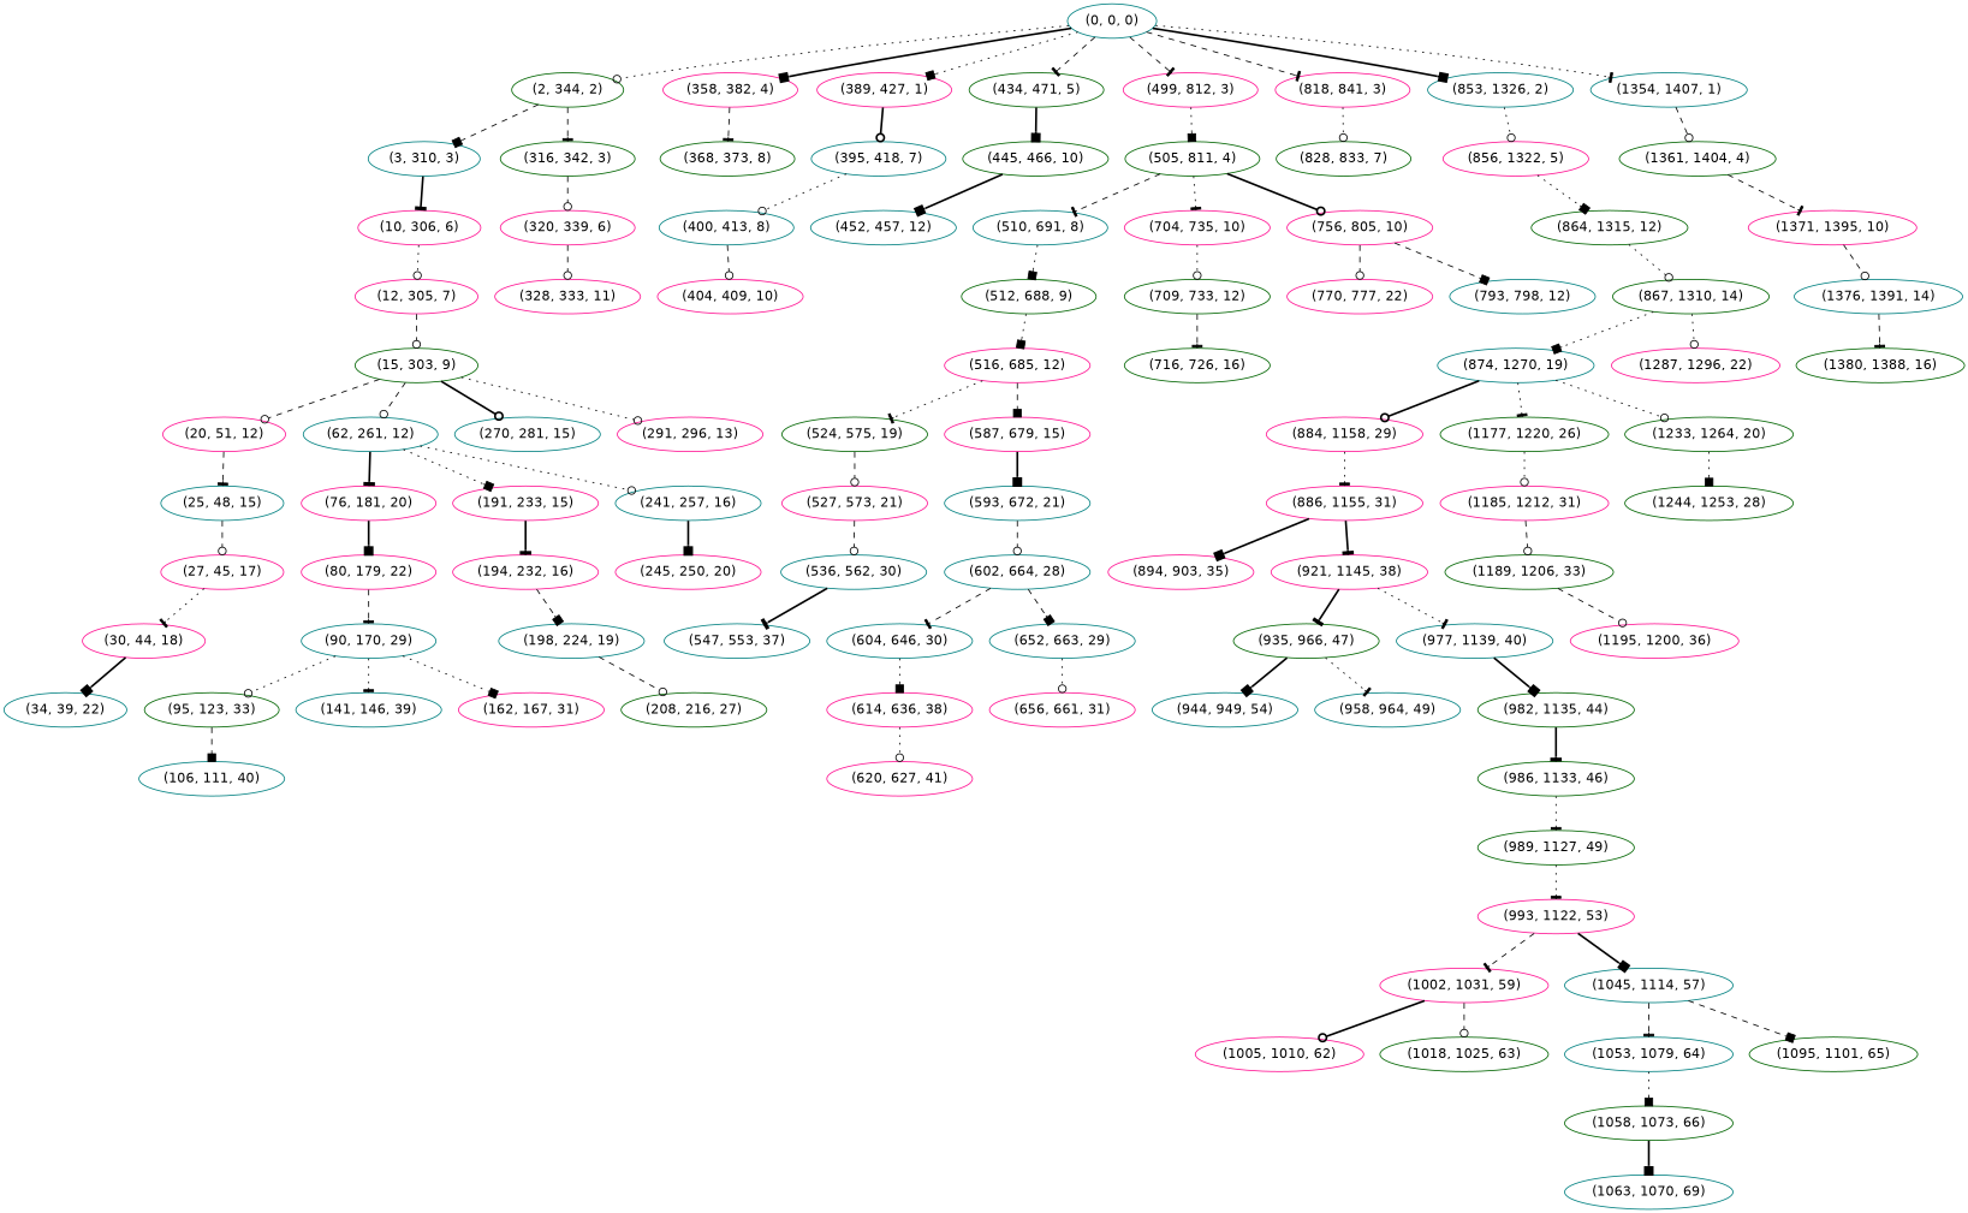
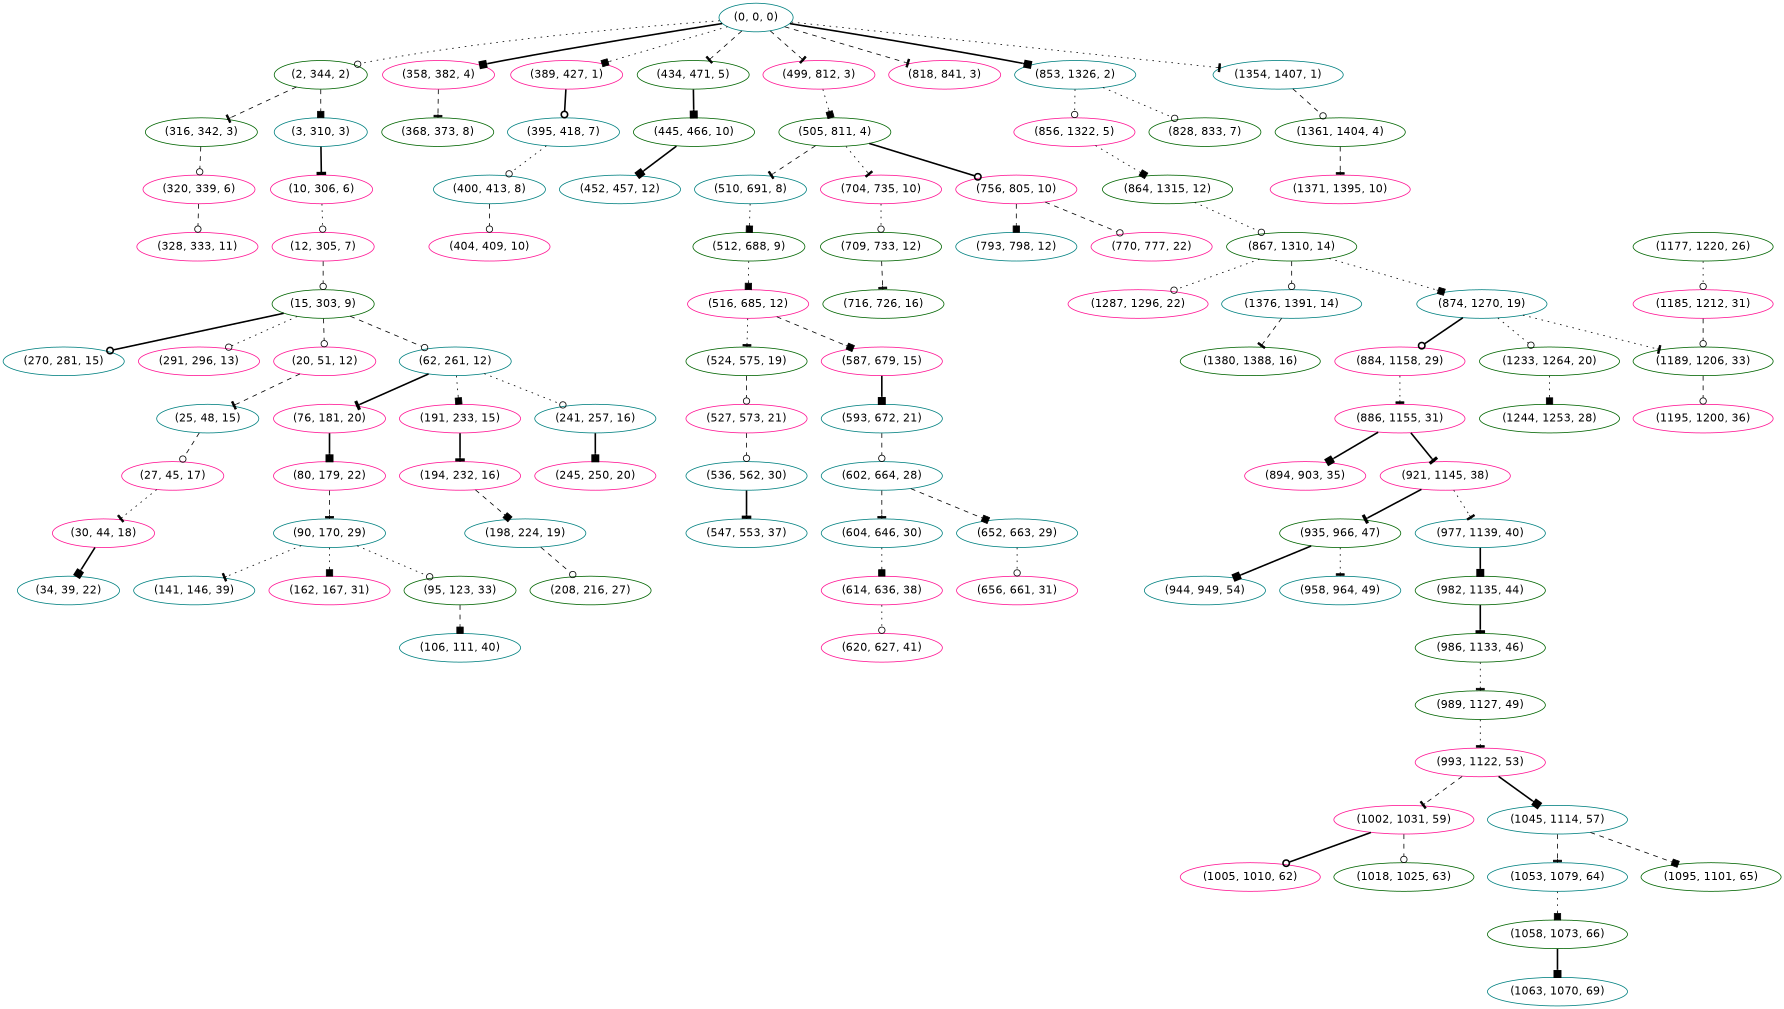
  digraph {
    fontname="DejaVu Sans"
    node [color=deeppink fontname="DejaVu Sans"]
    edge [arrowhead=odot fontname="DejaVu Sans" style=dashed]
    "(0, 0, 0)" [color=teal]
    "(2, 344, 2)" [color=darkgreen]
    "(358, 382, 4)"
    "(389, 427, 1)"
    "(434, 471, 5)" [color=darkgreen]
    "(499, 812, 3)"
    "(818, 841, 3)"
    "(853, 1326, 2)" [color=teal]
    "(1354, 1407, 1)" [color=teal]
    "(3, 310, 3)" [color=teal]
    "(316, 342, 3)" [color=darkgreen]
    "(368, 373, 8)" [color=darkgreen]
    "(395, 418, 7)" [color=teal]
    "(445, 466, 10)" [color=darkgreen]
    "(505, 811, 4)" [color=darkgreen]
    "(828, 833, 7)" [color=darkgreen]
    "(856, 1322, 5)"
    "(1361, 1404, 4)" [color=darkgreen]
    "(10, 306, 6)"
    "(320, 339, 6)"
    "(12, 305, 7)"
    "(15, 303, 9)" [color=darkgreen]
    "(20, 51, 12)"
    "(62, 261, 12)" [color=teal]
    "(270, 281, 15)" [color=teal]
    "(291, 296, 13)"
    "(25, 48, 15)" [color=teal]
    "(76, 181, 20)"
    "(191, 233, 15)"
    "(241, 257, 16)" [color=teal]
    "(27, 45, 17)"
    "(30, 44, 18)"
    "(34, 39, 22)" [color=teal]
    "(80, 179, 22)"
    "(194, 232, 16)"
    "(245, 250, 20)"
    "(90, 170, 29)" [color=teal]
    "(95, 123, 33)" [color=darkgreen]
    "(141, 146, 39)" [color=teal]
    "(162, 167, 31)"
    "(106, 111, 40)" [color=teal]
    "(198, 224, 19)" [color=teal]
    "(208, 216, 27)" [color=darkgreen]
    "(328, 333, 11)"
    "(400, 413, 8)" [color=teal]
    "(404, 409, 10)"
    "(452, 457, 12)" [color=teal]
    "(510, 691, 8)" [color=teal]
    "(704, 735, 10)"
    "(756, 805, 10)"
    "(512, 688, 9)" [color=darkgreen]
    "(709, 733, 12)" [color=darkgreen]
    "(770, 777, 22)"
    "(793, 798, 12)" [color=teal]
    "(516, 685, 12)"
    "(524, 575, 19)" [color=darkgreen]
    "(587, 679, 15)"
    "(527, 573, 21)"
    "(593, 672, 21)" [color=teal]
    "(536, 562, 30)" [color=teal]
    "(547, 553, 37)" [color=teal]
    "(602, 664, 28)" [color=teal]
    "(604, 646, 30)" [color=teal]
    "(652, 663, 29)" [color=teal]
    "(614, 636, 38)"
    "(656, 661, 31)"
    "(620, 627, 41)"
    "(716, 726, 16)" [color=darkgreen]
    "(864, 1315, 12)" [color=darkgreen]
    "(867, 1310, 14)" [color=darkgreen]
    "(874, 1270, 19)" [color=teal]
    "(1287, 1296, 22)"
    "(884, 1158, 29)"
    "(1177, 1220, 26)" [color=darkgreen]
    "(1233, 1264, 20)" [color=darkgreen]
    "(886, 1155, 31)"
    "(1185, 1212, 31)"
    "(1244, 1253, 28)" [color=darkgreen]
    "(894, 903, 35)"
    "(921, 1145, 38)"
    "(935, 966, 47)" [color=darkgreen]
    "(977, 1139, 40)" [color=teal]
    "(944, 949, 54)" [color=teal]
    "(958, 964, 49)" [color=teal]
    "(982, 1135, 44)" [color=darkgreen]
    "(986, 1133, 46)" [color=darkgreen]
    "(989, 1127, 49)" [color=darkgreen]
    "(993, 1122, 53)"
    "(1002, 1031, 59)"
    "(1045, 1114, 57)" [color=teal]
    "(1005, 1010, 62)"
    "(1018, 1025, 63)" [color=darkgreen]
    "(1053, 1079, 64)" [color=teal]
    "(1095, 1101, 65)" [color=darkgreen]
    "(1058, 1073, 66)" [color=darkgreen]
    "(1063, 1070, 69)" [color=teal]
    "(1189, 1206, 33)" [color=darkgreen]
    "(1195, 1200, 36)"
    "(1371, 1395, 10)"
    "(1376, 1391, 14)" [color=teal]
    "(1380, 1388, 16)" [color=darkgreen]
    "(0, 0, 0)" -> "(2, 344, 2)" [style=dotted]
    "(0, 0, 0)" -> "(358, 382, 4)" [arrowhead=box style=bold]
    "(0, 0, 0)" -> "(389, 427, 1)" [arrowhead=box style=dotted]
    "(0, 0, 0)" -> "(434, 471, 5)" [arrowhead=tee]
    "(0, 0, 0)" -> "(499, 812, 3)" [arrowhead=tee]
    "(0, 0, 0)" -> "(818, 841, 3)" [arrowhead=tee]
    "(0, 0, 0)" -> "(853, 1326, 2)" [arrowhead=box style=bold]
    "(0, 0, 0)" -> "(1354, 1407, 1)" [arrowhead=tee style=dotted]
    "(2, 344, 2)" -> "(3, 310, 3)" [arrowhead=box]
    "(2, 344, 2)" -> "(316, 342, 3)" [arrowhead=tee]
    "(358, 382, 4)" -> "(368, 373, 8)" [arrowhead=tee]
    "(389, 427, 1)" -> "(395, 418, 7)" [style=bold]
    "(434, 471, 5)" -> "(445, 466, 10)" [arrowhead=box style=bold]
    "(499, 812, 3)" -> "(505, 811, 4)" [arrowhead=box style=dotted]
-   "(818, 841, 3)" -> "(828, 833, 7)" [style=dotted]
+   "(853, 1326, 2)" -> "(828, 833, 7)" [style=dotted]
    "(853, 1326, 2)" -> "(856, 1322, 5)" [style=dotted]
    "(1354, 1407, 1)" -> "(1361, 1404, 4)"
    "(3, 310, 3)" -> "(10, 306, 6)" [arrowhead=tee style=bold]
    "(316, 342, 3)" -> "(320, 339, 6)"
    "(395, 418, 7)" -> "(400, 413, 8)" [style=dotted]
    "(445, 466, 10)" -> "(452, 457, 12)" [arrowhead=box style=bold]
    "(505, 811, 4)" -> "(510, 691, 8)" [arrowhead=tee]
    "(505, 811, 4)" -> "(704, 735, 10)" [arrowhead=tee style=dotted]
    "(505, 811, 4)" -> "(756, 805, 10)" [style=bold]
    "(856, 1322, 5)" -> "(864, 1315, 12)" [arrowhead=box style=dotted]
    "(1361, 1404, 4)" -> "(1371, 1395, 10)" [arrowhead=tee]
    "(10, 306, 6)" -> "(12, 305, 7)" [style=dotted]
    "(320, 339, 6)" -> "(328, 333, 11)"
    "(12, 305, 7)" -> "(15, 303, 9)"
    "(15, 303, 9)" -> "(20, 51, 12)"
    "(15, 303, 9)" -> "(62, 261, 12)"
    "(15, 303, 9)" -> "(270, 281, 15)" [style=bold]
    "(15, 303, 9)" -> "(291, 296, 13)" [style=dotted]
    "(20, 51, 12)" -> "(25, 48, 15)" [arrowhead=tee]
    "(62, 261, 12)" -> "(76, 181, 20)" [arrowhead=tee style=bold]
    "(62, 261, 12)" -> "(191, 233, 15)" [arrowhead=box style=dotted]
    "(62, 261, 12)" -> "(241, 257, 16)" [style=dotted]
    "(25, 48, 15)" -> "(27, 45, 17)"
    "(76, 181, 20)" -> "(80, 179, 22)" [arrowhead=box style=bold]
    "(191, 233, 15)" -> "(194, 232, 16)" [arrowhead=tee style=bold]
    "(241, 257, 16)" -> "(245, 250, 20)" [arrowhead=box style=bold]
    "(27, 45, 17)" -> "(30, 44, 18)" [arrowhead=tee style=dotted]
    "(30, 44, 18)" -> "(34, 39, 22)" [arrowhead=box style=bold]
    "(80, 179, 22)" -> "(90, 170, 29)" [arrowhead=tee]
    "(194, 232, 16)" -> "(198, 224, 19)" [arrowhead=box]
    "(90, 170, 29)" -> "(95, 123, 33)" [style=dotted]
    "(90, 170, 29)" -> "(141, 146, 39)" [arrowhead=tee style=dotted]
    "(90, 170, 29)" -> "(162, 167, 31)" [arrowhead=box style=dotted]
    "(95, 123, 33)" -> "(106, 111, 40)" [arrowhead=box]
    "(198, 224, 19)" -> "(208, 216, 27)"
    "(400, 413, 8)" -> "(404, 409, 10)"
    "(510, 691, 8)" -> "(512, 688, 9)" [arrowhead=box style=dotted]
    "(704, 735, 10)" -> "(709, 733, 12)" [style=dotted]
    "(756, 805, 10)" -> "(770, 777, 22)"
    "(756, 805, 10)" -> "(793, 798, 12)" [arrowhead=box]
    "(512, 688, 9)" -> "(516, 685, 12)" [arrowhead=box style=dotted]
    "(709, 733, 12)" -> "(716, 726, 16)" [arrowhead=tee]
    "(516, 685, 12)" -> "(524, 575, 19)" [arrowhead=tee style=dotted]
    "(516, 685, 12)" -> "(587, 679, 15)" [arrowhead=box]
    "(524, 575, 19)" -> "(527, 573, 21)"
    "(587, 679, 15)" -> "(593, 672, 21)" [arrowhead=box style=bold]
    "(527, 573, 21)" -> "(536, 562, 30)"
    "(593, 672, 21)" -> "(602, 664, 28)"
    "(536, 562, 30)" -> "(547, 553, 37)" [arrowhead=tee style=bold]
    "(602, 664, 28)" -> "(604, 646, 30)" [arrowhead=tee]
    "(602, 664, 28)" -> "(652, 663, 29)" [arrowhead=box]
    "(604, 646, 30)" -> "(614, 636, 38)" [arrowhead=box style=dotted]
    "(652, 663, 29)" -> "(656, 661, 31)" [style=dotted]
    "(614, 636, 38)" -> "(620, 627, 41)" [style=dotted]
    "(864, 1315, 12)" -> "(867, 1310, 14)" [style=dotted]
    "(867, 1310, 14)" -> "(874, 1270, 19)" [arrowhead=box style=dotted]
    "(867, 1310, 14)" -> "(1287, 1296, 22)" [style=dotted]
    "(874, 1270, 19)" -> "(884, 1158, 29)" [style=bold]
-   "(874, 1270, 19)" -> "(1177, 1220, 26)" [arrowhead=tee style=dotted]
+   "(874, 1270, 19)" -> "(1189, 1206, 33)" [arrowhead=tee style=dotted]
    "(874, 1270, 19)" -> "(1233, 1264, 20)" [style=dotted]
    "(884, 1158, 29)" -> "(886, 1155, 31)" [arrowhead=tee style=dotted]
    "(1177, 1220, 26)" -> "(1185, 1212, 31)" [style=dotted]
    "(1233, 1264, 20)" -> "(1244, 1253, 28)" [arrowhead=box style=dotted]
    "(886, 1155, 31)" -> "(894, 903, 35)" [arrowhead=box style=bold]
    "(886, 1155, 31)" -> "(921, 1145, 38)" [arrowhead=tee style=bold]
    "(1185, 1212, 31)" -> "(1189, 1206, 33)"
    "(921, 1145, 38)" -> "(935, 966, 47)" [arrowhead=tee style=bold]
    "(921, 1145, 38)" -> "(977, 1139, 40)" [arrowhead=tee style=dotted]
    "(935, 966, 47)" -> "(944, 949, 54)" [arrowhead=box style=bold]
    "(935, 966, 47)" -> "(958, 964, 49)" [arrowhead=tee style=dotted]
    "(977, 1139, 40)" -> "(982, 1135, 44)" [arrowhead=box style=bold]
    "(982, 1135, 44)" -> "(986, 1133, 46)" [arrowhead=tee style=bold]
    "(986, 1133, 46)" -> "(989, 1127, 49)" [arrowhead=tee style=dotted]
    "(989, 1127, 49)" -> "(993, 1122, 53)" [arrowhead=tee style=dotted]
    "(993, 1122, 53)" -> "(1002, 1031, 59)" [arrowhead=tee]
    "(993, 1122, 53)" -> "(1045, 1114, 57)" [arrowhead=box style=bold]
    "(1002, 1031, 59)" -> "(1005, 1010, 62)" [style=bold]
    "(1002, 1031, 59)" -> "(1018, 1025, 63)"
    "(1045, 1114, 57)" -> "(1053, 1079, 64)" [arrowhead=tee]
    "(1045, 1114, 57)" -> "(1095, 1101, 65)" [arrowhead=box]
    "(1053, 1079, 64)" -> "(1058, 1073, 66)" [arrowhead=box style=dotted]
    "(1058, 1073, 66)" -> "(1063, 1070, 69)" [arrowhead=box style=bold]
    "(1189, 1206, 33)" -> "(1195, 1200, 36)"
-   "(1371, 1395, 10)" -> "(1376, 1391, 14)"
+   "(867, 1310, 14)" -> "(1376, 1391, 14)"
    "(1376, 1391, 14)" -> "(1380, 1388, 16)" [arrowhead=tee]
  }
